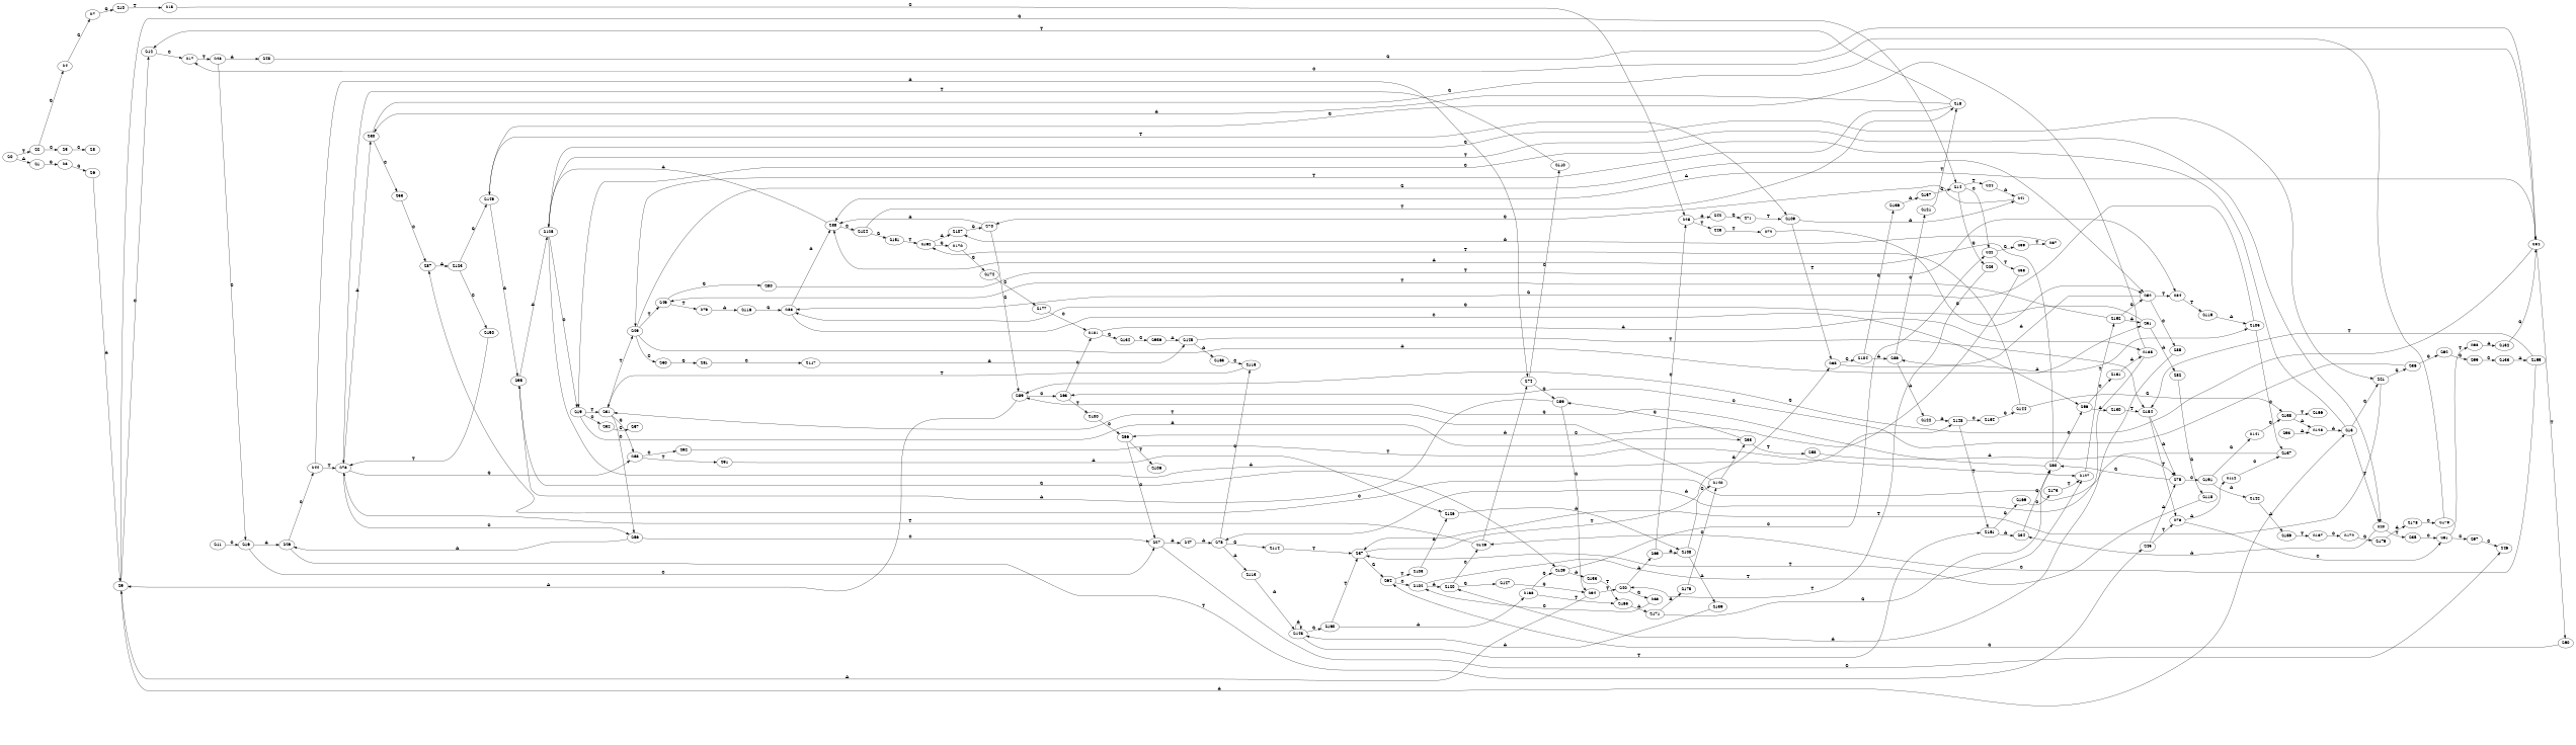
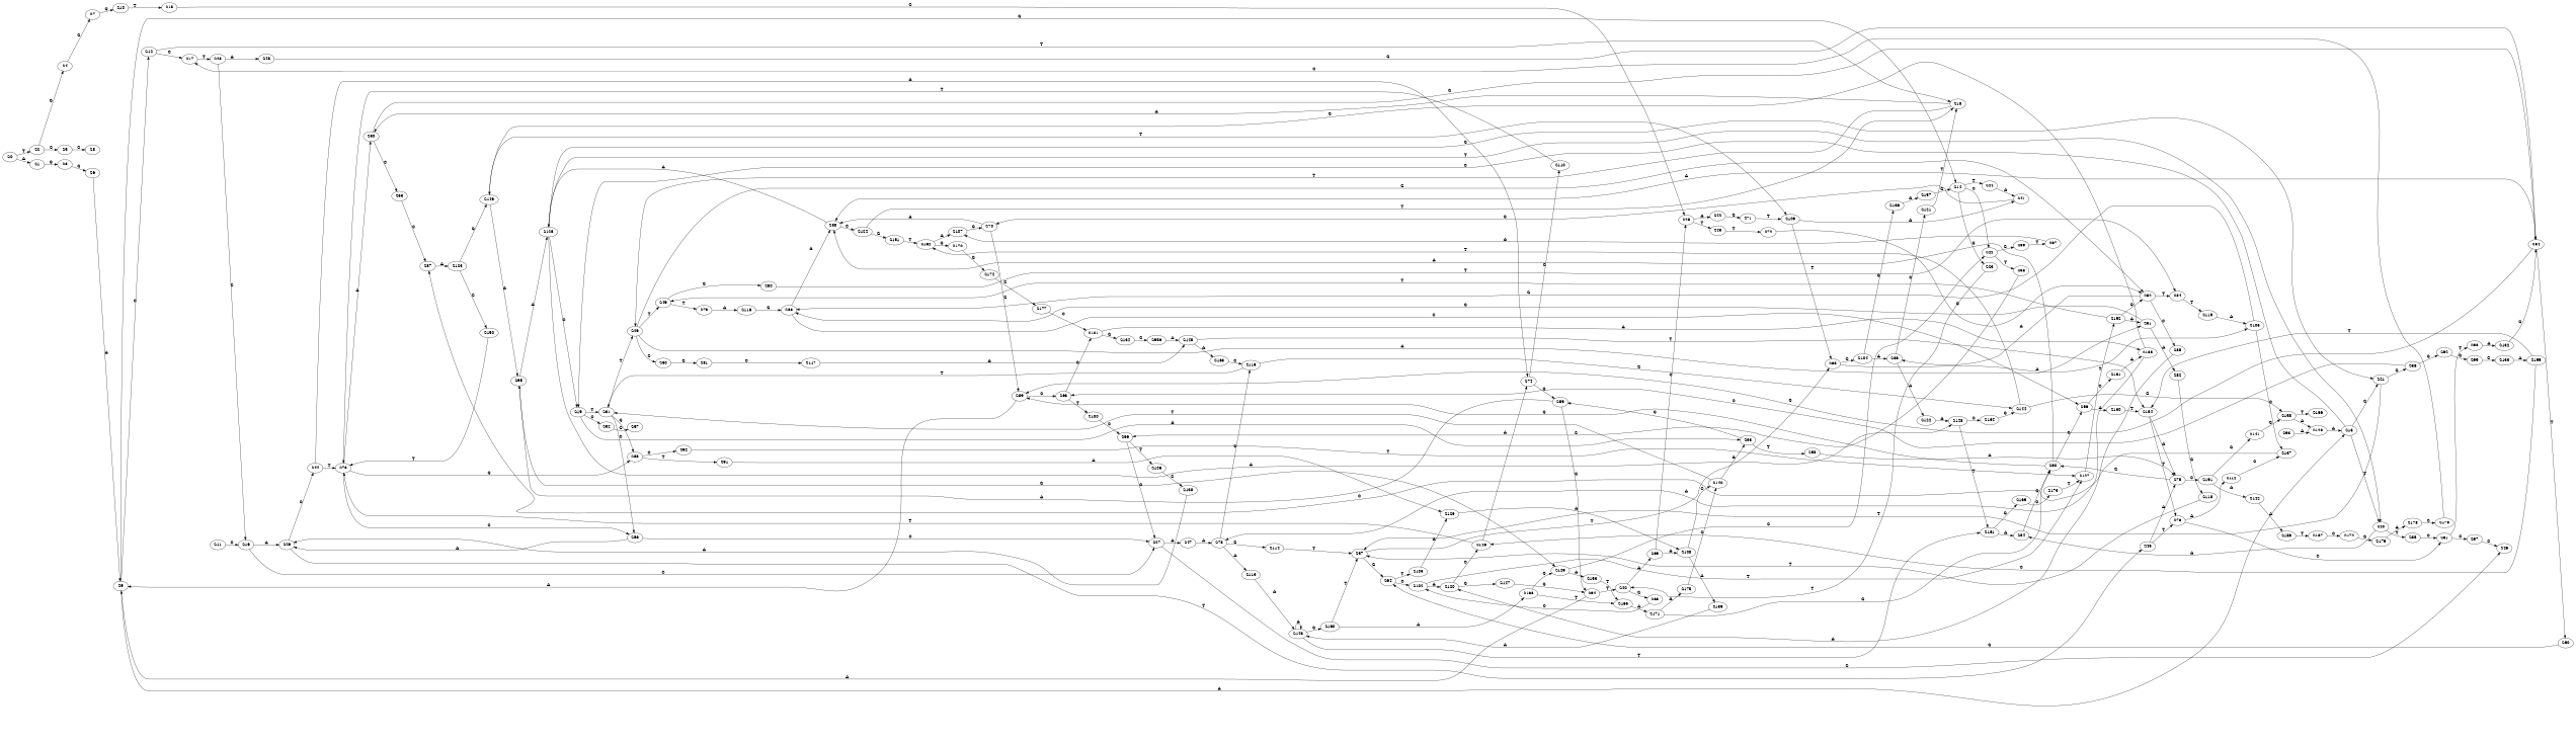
  strict digraph {
    rankdir=LR
    S0
    S1
    S2
    S3
    S4
    S5
    S6
    S7
    S8
    S9
    S10
    S12
    S13
    S14
    S15
    S11
    S16
    S17
    S18
    S19
    S20
    S21
    S22
    S23
    S24
    S25
    S26
    S27
    S28
    S29
    S30
    S31
    S32
    S33
    S34
    S35
    S36
    S37
    S38
    S39
    S40
    S41
    S42
    S43
    S44
    S45
    S46
    S47
    S48
    S49
    S50
    S51
    S52
    S53
    S54
    S55
    S56
    S57
    S58
    S59
    S60
    S61
    S62
    S63
    S64
    S65
    S66
    S67
    S68
    S69
    S70
    S71
    S72
    S73
    S74
    S75
    S76
    S78
    S79
    S80
    S81
    S82
    S83
    S84
    S85
    S86
    S87
    S88
    S89
    S90
    S91
    S92
    S94
    S95
    S96
    S97
    S98
    S99
    S100
    S101
    S102
    S103
    S104
    S105
    S106
    S107
    S108
    S109
    S110
    n110 [label=S191]
    S112
    S113
    S114
    S115
    S116
    S117
    S118
    S119
    S120
    S121
    S122
    S123
    S124
    S125
    S126
    S127
    S93
    S128
    S129
    S130
    S131
    S132
    S133
    S134
    S135
    S136
    S137
+   S138
    S139
    S140
    S141
    S142
    S143
    S144
    S145
    S146
    S147
    S148
    S149
    S150
    S151
    S152
    S153
    S154
    S155
    n156 [label=S956]
    S157
    S158
    S159
    S160
    S161
    S162
    S163
    S164
    S165
    S166
    S167
    S168
    S169
    S170
    S171
    S172
    S173
    S174
    S175
    S176
    S177
    S178
    S179
    S0 -> S1 [label=A]
    S0 -> S2 [label=T]
    S1 -> S3 [label=G]
    S2 -> S4 [label=G]
    S2 -> S5 [label=C]
    S3 -> S6 [label=G]
    S4 -> S7 [label=G]
    S5 -> S8 [label=C]
    S6 -> S9 [label=A]
    S7 -> S10 [label=G]
    S9 -> S12 [label=C]
    S9 -> S13 [label=A]
    S9 -> S14 [label=G]
    S10 -> S15 [label=T]
    S12 -> S17 [label=C]
-   S18 -> S12 [label=T]
+   S12 -> S18 [label=T]
    S13 -> S19 [label=C]
    S13 -> S20 [label=T]
    S13 -> S21 [label=G]
    S14 -> S22 [label=C]
    S14 -> S23 [label=G]
    S14 -> S24 [label=T]
    S15 -> S25 [label=C]
    S11 -> S16 [label=C]
    S16 -> S26 [label=A]
    S16 -> S27 [label=C]
    S17 -> S28 [label=T]
    S18 -> S29 [label=T]
    S18 -> S30 [label=A]
    S19 -> S31 [label=T]
    S19 -> S32 [label=C]
    S19 -> S33 [label=A]
    S20 -> S34 [label=A]
    S20 -> S35 [label=T]
    S21 -> S36 [label=G]
    S21 -> S37 [label=T]
    S22 -> S38 [label=T]
    S22 -> S39 [label=G]
    S23 -> S40 [label=T]
    S24 -> S41 [label=A]
    S25 -> S42 [label=A]
    S25 -> S43 [label=T]
    S26 -> S44 [label=C]
    S26 -> S45 [label=T]
    S27 -> S46 [label=C]
    S27 -> S47 [label=A]
    S28 -> S16 [label=C]
    S28 -> S48 [label=A]
    S29 -> S49 [label=T]
    S29 -> S50 [label=C]
    S29 -> S51 [label=A]
    S29 -> S52 [label=G]
    S30 -> S53 [label=C]
    S30 -> S54 [label=G]
    S31 -> S29 [label=T]
    S31 -> S55 [label=G]
    S31 -> S56 [label=C]
    S32 -> S57 [label=G]
    S33 -> S58 [label=T]
    S33 -> S59 [label=G]
    S34 -> S60 [label=G]
    S35 -> S61 [label=C]
    S36 -> S62 [label=G]
    S36 -> S63 [label=C]
    S37 -> S64 [label=G]
    S37 -> S65 [label=T]
    S38 -> S66 [label=C]
    S39 -> S67 [label=T]
    S40 -> S68 [label=G]
    S40 -> S69 [label=A]
    S41 -> S70 [label=G]
    S42 -> S71 [label=G]
    S43 -> S72 [label=T]
    S44 -> S73 [label=T]
    S44 -> S74 [label=A]
    S45 -> S75 [label=A]
    S45 -> S76 [label=T]
    S47 -> S78 [label=A]
    S48 -> S54 [label=G]
    S49 -> S79 [label=T]
    S49 -> S80 [label=G]
    S50 -> S81 [label=G]
    S51 -> S82 [label=A]
    S51 -> S83 [label=G]
    S52 -> S84 [label=T]
    S52 -> S85 [label=C]
    S52 -> S86 [label=A]
    S53 -> S87 [label=C]
    S54 -> S88 [label=A]
    S54 -> S89 [label=G]
    S54 -> S90 [label=T]
    S55 -> S91 [label=T]
    S55 -> S92 [label=C]
    S56 -> S26 [label=A]
    S56 -> S27 [label=C]
    S58 -> S75 [label=A]
    S59 -> S94 [label=G]
    S59 -> S95 [label=A]
    S60 -> S88 [label=A]
    S60 -> S89 [label=G]
    S60 -> S96 [label=C]
    S61 -> S97 [label=C]
    S61 -> S98 [label=T]
    S62 -> S99 [label=G]
    S63 -> S100 [label=T]
    S63 -> S101 [label=C]
    S64 -> S102 [label=C]
    S64 -> S103 [label=T]
    S65 -> S104 [label=G]
    S65 -> S105 [label=A]
    S66 -> S27 [label=C]
    S66 -> S106 [label=T]
    S67 -> S107 [label=A]
    S68 -> S102 [label=C]
    S69 -> S25 [label=C]
    S69 -> S108 [label=A]
    S70 -> S88 [label=A]
    S70 -> S89 [label=G]
    S71 -> S109 [label=T]
    S72 -> S52 [label=G]
    S73 -> S30 [label=A]
    S73 -> S55 [label=G]
    S73 -> S56 [label=C]
    S74 -> S59 [label=G]
    S74 -> S110 [label=C]
    S75 -> S60 [label=G]
    S75 -> n110 [label=C]
    S76 -> S61 [label=C]
    S76 -> S112 [label=A]
    S78 -> S113 [label=A]
    S78 -> S114 [label=G]
    S78 -> S115 [label=C]
    S79 -> S116 [label=A]
    S80 -> S84 [label=T]
    S81 -> S117 [label=C]
    S82 -> S118 [label=G]
    S83 -> S88 [label=A]
    S83 -> S96 [label=C]
    S84 -> S119 [label=T]
    S85 -> S120 [label=A]
    S86 -> S121 [label=C]
    S86 -> S122 [label=A]
    S87 -> S123 [label=A]
    S88 -> S124 [label=C]
    S88 -> S125 [label=A]
    S89 -> S9 [label=A]
    S89 -> S63 [label=C]
    S90 -> S64 [label=G]
    S91 -> S126 [label=A]
    S92 -> S127 [label=T]
    S94 -> S9 [label=A]
    S94 -> S40 [label=T]
    S95 -> S125 [label=A]
    S95 -> S129 [label=G]
    S96 -> S130 [label=A]
    S96 -> S131 [label=C]
    S97 -> S46 [label=C]
    S98 -> S132 [label=A]
    S99 -> S133 [label=C]
    S100 -> S66 [label=C]
    S101 -> S134 [label=G]
    S101 -> S135 [label=A]
    S102 -> S120 [label=A]
    S102 -> S127 [label=T]
    S103 -> S126 [label=A]
    S104 -> S86 [label=A]
    S104 -> S136 [label=G]
    S105 -> S83 [label=G]
    S105 -> S137 [label=C]
+   S106 -> S138 [label=C]
    S107 -> S70 [label=G]
    S108 -> S139 [label=A]
    S108 -> S140 [label=C]
    S109 -> S41 [label=A]
    S109 -> S65 [label=T]
    S110 -> S73 [label=T]
    n110 -> S141 [label=G]
    n110 -> S142 [label=A]
    S112 -> S137 [label=C]
    S113 -> S143 [label=A]
    S114 -> S37 [label=T]
    S115 -> S31 [label=T]
+   S115 -> S144 [label=G]
    S116 -> S83 [label=G]
    S117 -> S145 [label=A]
    S118 -> S37 [label=T]
    S119 -> S105 [label=A]
    S120 -> S146 [label=C]
    S120 -> S147 [label=G]
    S121 -> S18 [label=T]
    S122 -> S148 [label=A]
    S123 -> S149 [label=G]
    S123 -> S150 [label=C]
    S124 -> S18 [label=T]
    S124 -> S151 [label=G]
    S125 -> S19 [label=C]
    S125 -> S20 [label=T]
    S125 -> S21 [label=G]
    S125 -> S148 [label=A]
    S126 -> S108 [label=A]
    S127 -> S152 [label=T]
    S93 -> S128 [label=A]
    S128 -> S13 [label=A]
    S129 -> S22 [label=C]
    S129 -> S153 [label=A]
    S130 -> S154 [label=T]
    S131 -> S135 [label=A]
    S132 -> S54 [label=G]
    S133 -> S155 [label=A]
    S134 -> n156 [label=C]
    S135 -> S78 [label=A]
    S135 -> S149 [label=G]
    S136 -> S157 [label=A]
    S137 -> S87 [label=C]
+   S138 -> S26 [label=A]
    S139 -> S143 [label=A]
    S140 -> S31 [label=T]
    S140 -> S33 [label=A]
    S141 -> S158 [label=G]
    S142 -> S159 [label=A]
    S143 -> S143 [label=A]
    S143 -> S160 [label=G]
    S143 -> S161 [label=T]
    S144 -> S158 [label=G]
    S144 -> S162 [label=T]
    S145 -> S154 [label=T]
    S145 -> S163 [label=A]
    S146 -> S73 [label=T]
    S146 -> S74 [label=A]
    S147 -> S94 [label=G]
    S148 -> S161 [label=T]
    S148 -> S164 [label=C]
    S149 -> S95 [label=A]
    S149 -> S109 [label=T]
    S150 -> S73 [label=T]
    S151 -> S162 [label=T]
    S152 -> S49 [label=T]
    S152 -> S51 [label=A]
    S152 -> S52 [label=G]
    S153 -> S165 [label=T]
    S154 -> S75 [label=A]
    S154 -> S76 [label=T]
    S155 -> S146 [label=C]
    S155 -> S154 [label=T]
    n156 -> S145 [label=A]
    S157 -> S14 [label=G]
    S158 -> S128 [label=A]
    S158 -> S166 [label=T]
    S159 -> S167 [label=T]
    S160 -> S37 [label=T]
    S160 -> S168 [label=A]
    S161 -> S34 [label=A]
    S161 -> S169 [label=G]
    S162 -> S107 [label=A]
    S162 -> S170 [label=G]
    S163 -> S115 [label=C]
    S164 -> S144 [label=G]
    S165 -> S171 [label=A]
    S167 -> S172 [label=C]
    S168 -> S129 [label=G]
    S168 -> S165 [label=T]
    S169 -> S173 [label=C]
    S170 -> S174 [label=G]
    S171 -> S60 [label=G]
    S171 -> S175 [label=A]
    S172 -> S176 [label=G]
    S173 -> S127 [label=T]
    S174 -> S177 [label=C]
    S175 -> S140 [label=C]
    S176 -> S178 [label=A]
    S177 -> S101 [label=C]
    S178 -> S179 [label=C]
    S179 -> S17 [label=C]
  }
